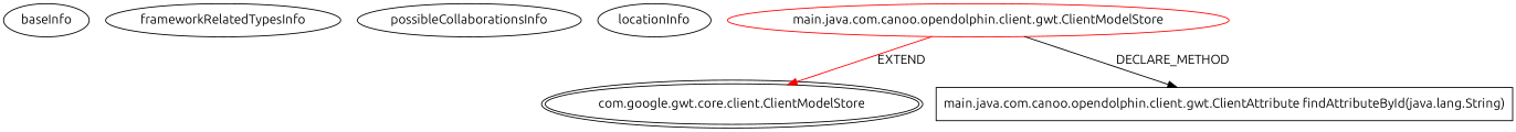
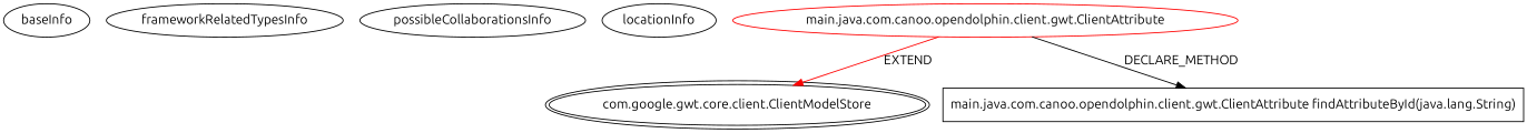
  digraph {
    fontname=Ubuntu
    node [fontname=Ubuntu]
    edge [fontname=Ubuntu]
    baseInfo [category=extension_graph graphId=1008 isAnonymous=false possibleRelation=true]
    frameworkRelatedTypesInfo [0="com.google.gwt.core.client.JavaScriptObject"]
    possibleCollaborationsInfo [0="1008~CLIENT_METHOD_DECLARATION-RETURN_TYPE-~com.google.gwt.core.client.JavaScriptObject ~com.google.gwt.core.client.JavaScriptObject ~false~false"]
    locationInfo [contextSignature=ClientModelStore filePath="/canoo-open-dolphin-gwt/open-dolphin-gwt-master/src/main/java/com/canoo/opendolphin/client/gwt/ClientModelStore.java" graphId=1008 projectName="canoo-open-dolphin-gwt"]
-   n5 [color=red isFrameworkType=false label="main.java.com.canoo.opendolphin.client.gwt.ClientModelStore" vertexType=ROOT_CLIENT_CLASS_DECLARATION]
+   n5 [color=red isFrameworkType=false label="main.java.com.canoo.opendolphin.client.gwt.ClientAttribute" vertexType=ROOT_CLIENT_CLASS_DECLARATION]
    n6 [isFrameworkType=true label="com.google.gwt.core.client.ClientModelStore" peripheries=2 vertexType=FRAMEWORK_CLASS_TYPE]
    n7 [isFrameworkType=false label="main.java.com.canoo.opendolphin.client.gwt.ClientAttribute findAttributeById(java.lang.String)" shape=box vertexType=CLIENT_METHOD_DECLARATION]
    n5 -> n6 [color=red label=EXTEND]
    n5 -> n7 [label=DECLARE_METHOD]
  }
